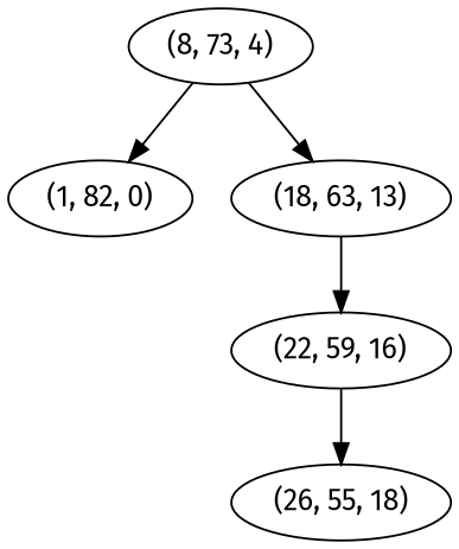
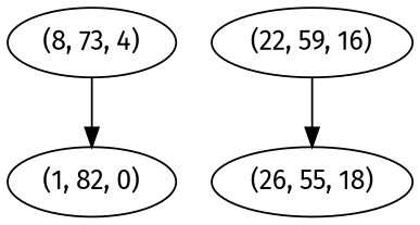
  digraph {
    fontname="Fira Sans"
    node [fontname="Fira Sans"]
    edge [fontname="Fira Sans"]
    "(8, 73, 4)"
    "(1, 82, 0)"
-   "(18, 63, 13)"
    "(22, 59, 16)"
    "(26, 55, 18)"
    "(8, 73, 4)" -> "(1, 82, 0)"
-   "(8, 73, 4)" -> "(18, 63, 13)"
-   "(18, 63, 13)" -> "(22, 59, 16)"
    "(22, 59, 16)" -> "(26, 55, 18)"
  }
